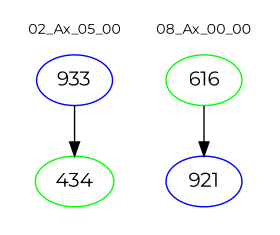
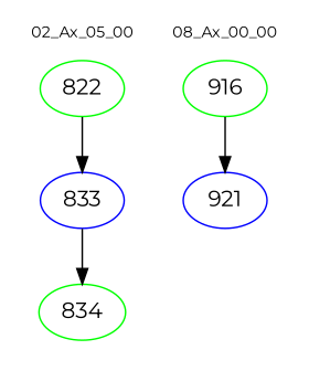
  digraph {
    fontname=Montserrat
    node [color=green fontname=Montserrat]
    edge [color=black fontname=Montserrat]
-   n2 [color=blue label=933]
-   n3 [label=434]
-   n4 [label=616]
+   n1 [label=822]
+   n2 [color=blue label=833]
+   n3 [label=834]
+   n4 [label=916]
    n5 [color=blue label=921]
    subgraph cluster_1 {
      color=white
      fontsize=10
      label="02_Ax_05_00"
+     n1
      n2
      n3
    }
    subgraph cluster_2 {
      color=white
      fontsize=10
      label="08_Ax_00_00"
      n4
      n5
    }
+   n1 -> n2
    n2 -> n3
    n4 -> n5
  }
